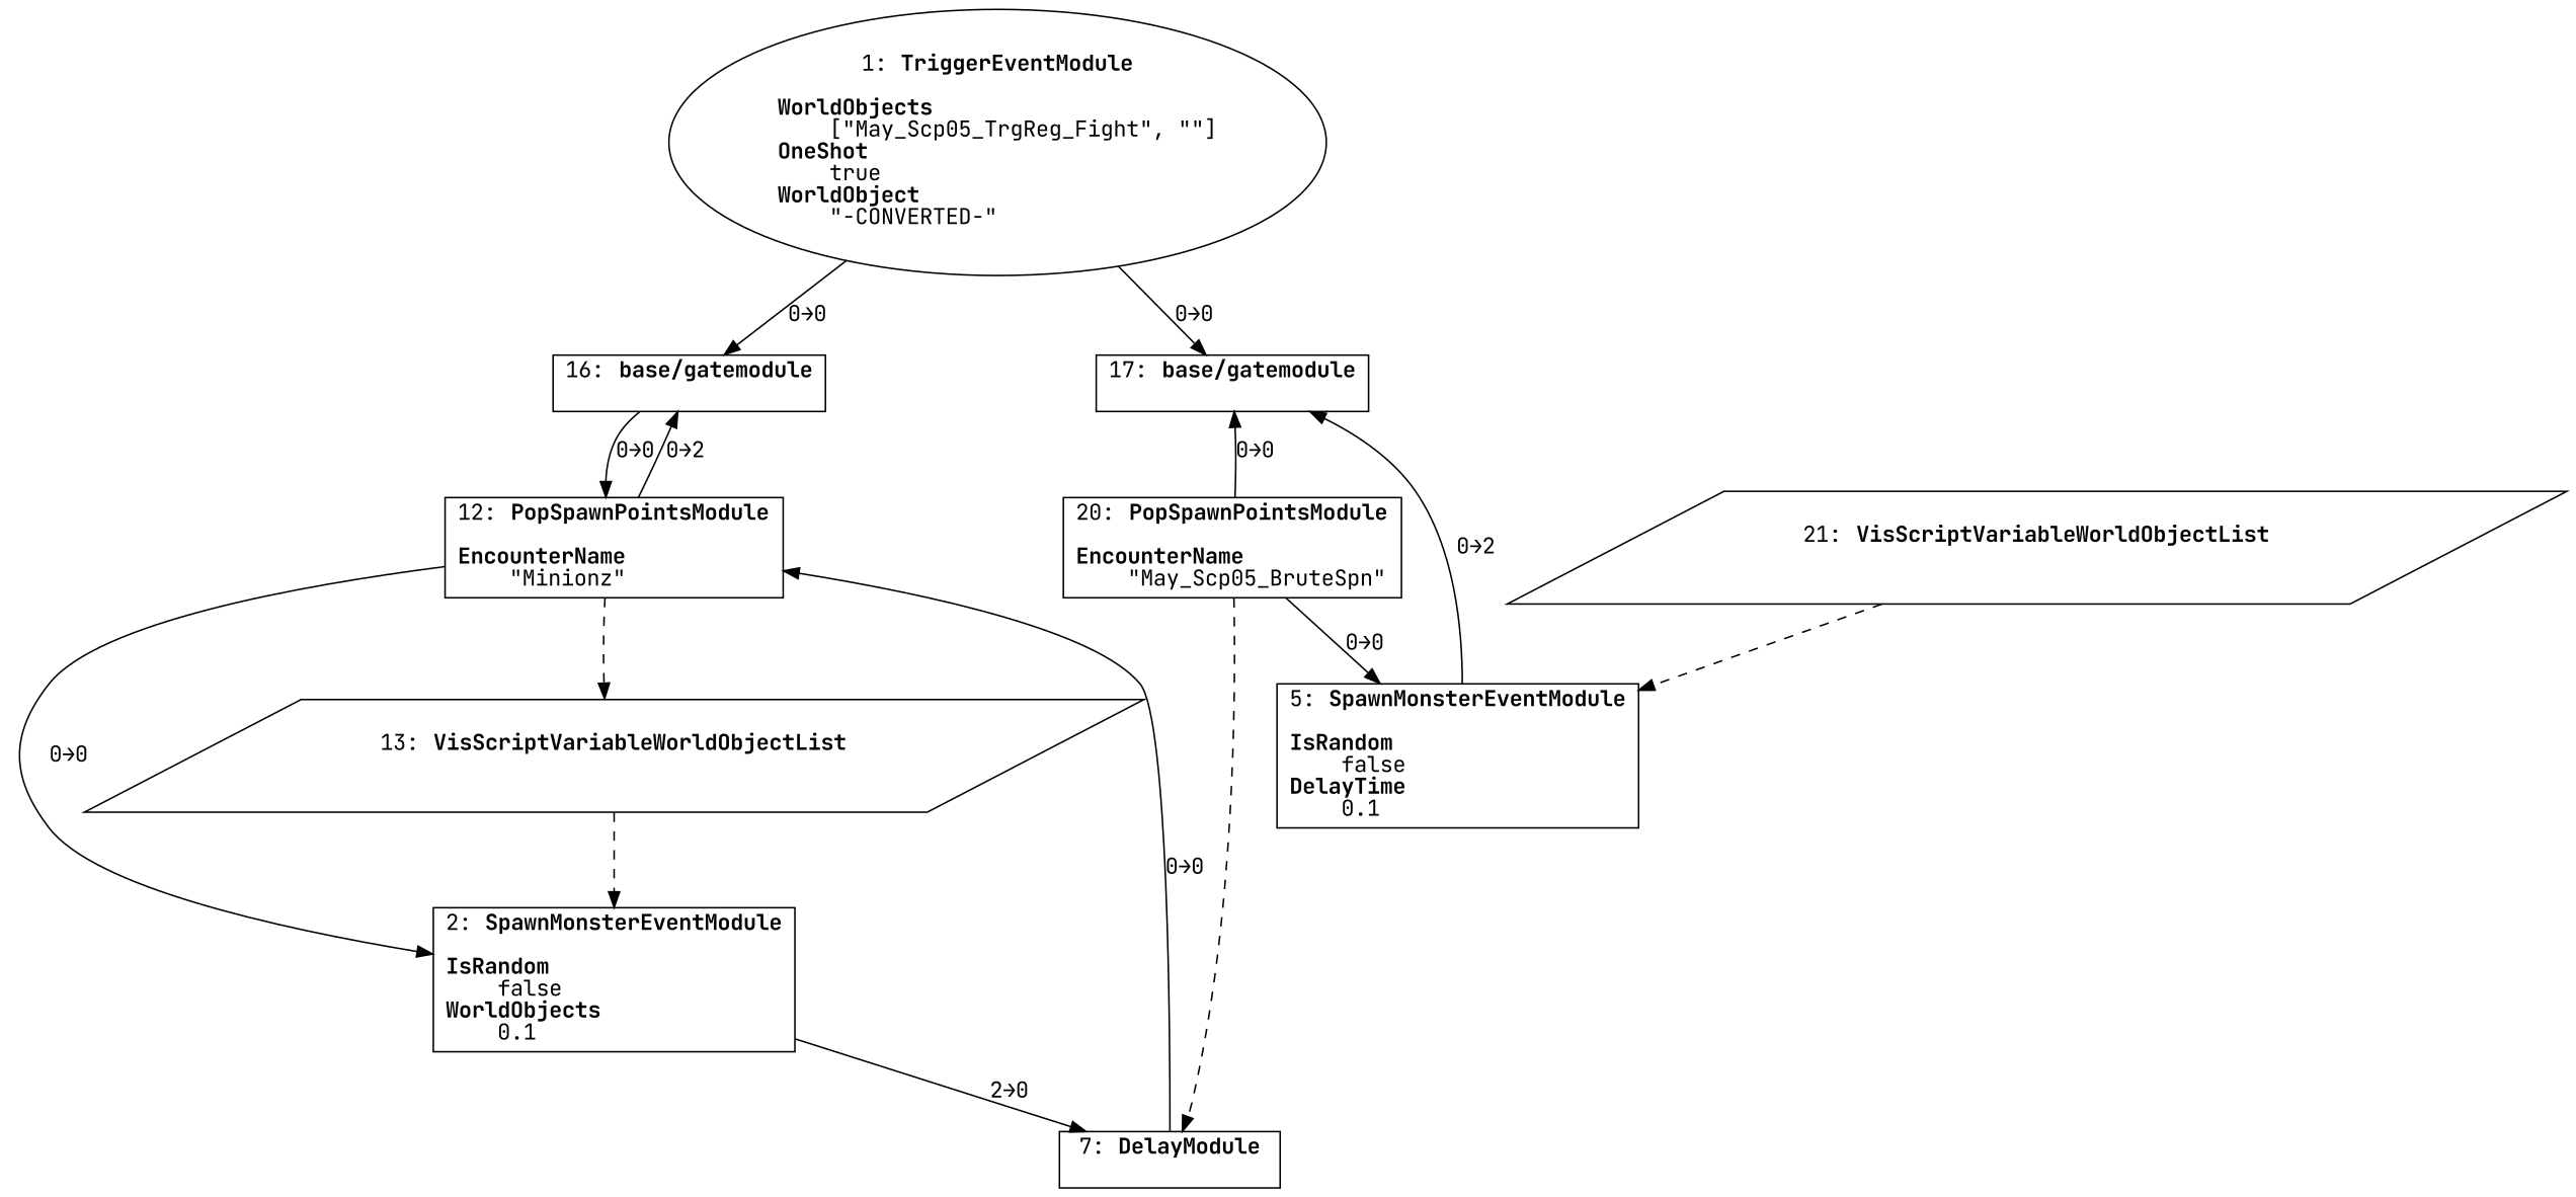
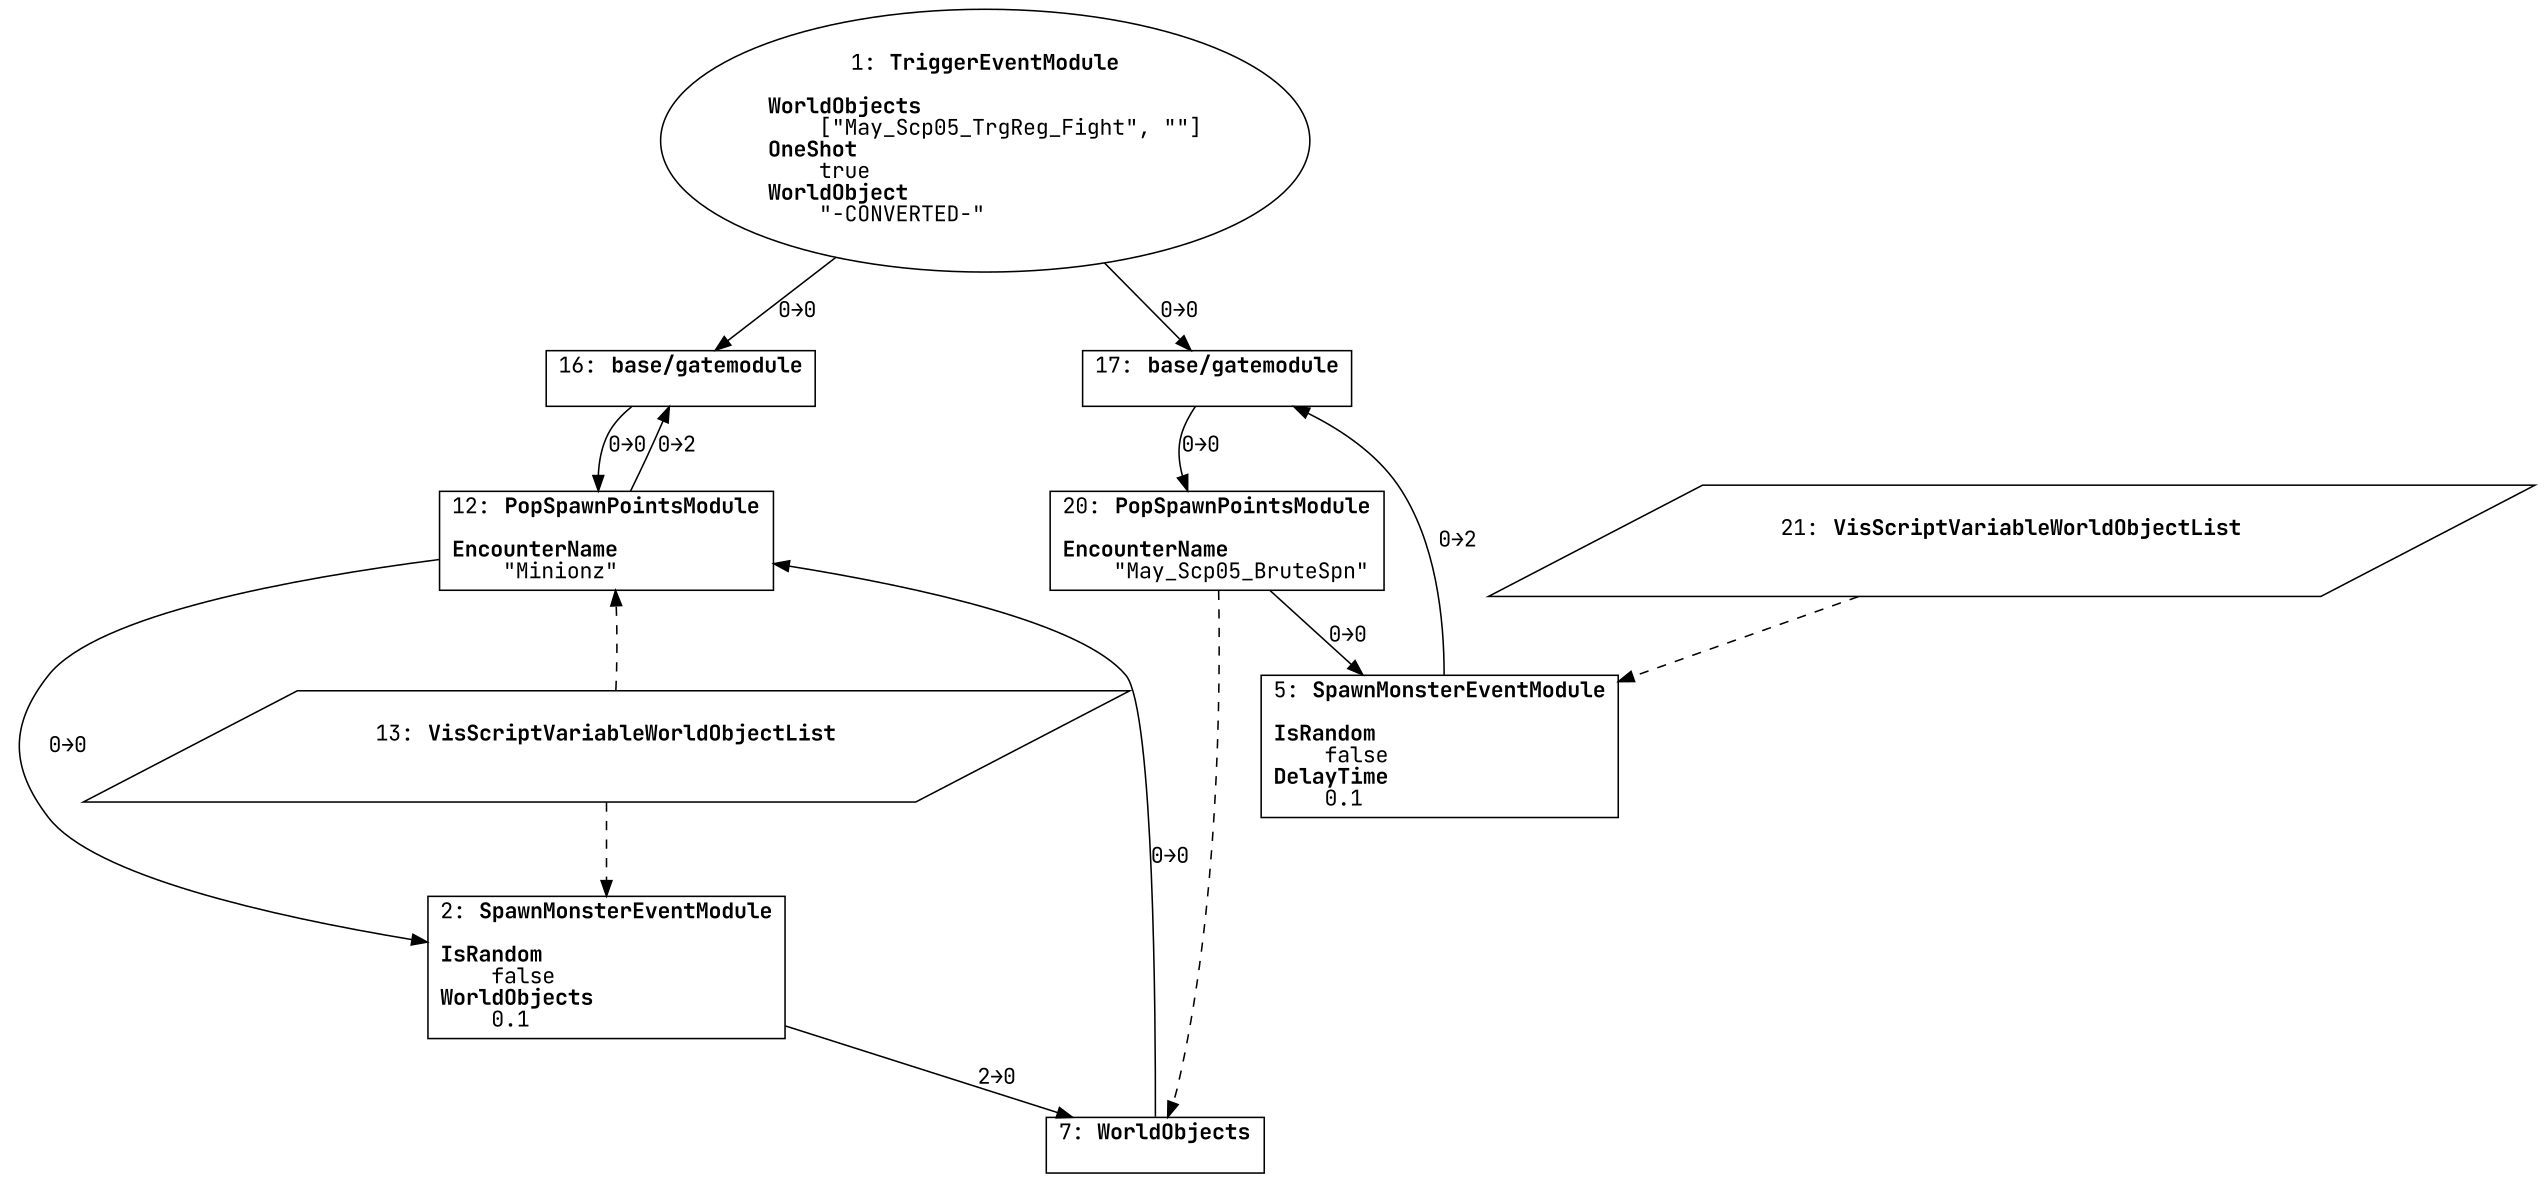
  digraph {
    fontname="JetBrains Mono"
    splines=spline
    node [fontname="JetBrains Mono" shape=box]
    edge [fontname="JetBrains Mono"]
    n1 [label=<1: <b>TriggerEventModule</b><br/><br/><b>WorldObjects</b><br align="left"/>    [&quot;May_Scp05_TrgReg_Fight&quot;, &quot;&quot;]<br align="left"/><b>OneShot</b><br align="left"/>    true<br align="left"/><b>WorldObject</b><br align="left"/>    &quot;-CONVERTED-&quot;<br align="left"/>> shape=oval]
    n2 [label=<16: <b>base/gatemodule</b><br/><br/>>]
    n3 [label=<17: <b>base/gatemodule</b><br/><br/>>]
    n4 [label=<12: <b>PopSpawnPointsModule</b><br/><br/><b>EncounterName</b><br align="left"/>    &quot;Minionz&quot;<br align="left"/>>]
    n5 [label=<20: <b>PopSpawnPointsModule</b><br/><br/><b>EncounterName</b><br align="left"/>    &quot;May_Scp05_BruteSpn&quot;<br align="left"/>>]
    n6 [label=<2: <b>SpawnMonsterEventModule</b><br/><br/><b>IsRandom</b><br align="left"/>    false<br align="left"/><b>WorldObjects</b><br align="left"/>    0.1<br align="left"/>>]
    n7 [label=<13: <b>VisScriptVariableWorldObjectList</b><br/><br/>> shape=parallelogram]
-   n8 [label=<7: <b>DelayModule</b><br/><br/>>]
+   n8 [label=<7: <b>WorldObjects</b><br/><br/>>]
    n9 [label=<5: <b>SpawnMonsterEventModule</b><br/><br/><b>IsRandom</b><br align="left"/>    false<br align="left"/><b>DelayTime</b><br align="left"/>    0.1<br align="left"/>>]
    n10 [label=<21: <b>VisScriptVariableWorldObjectList</b><br/><br/>> shape=parallelogram]
    n1 -> n2 [label="0→0"]
    n1 -> n3 [label="0→0"]
    n2 -> n4 [label="0→0"]
-   n5 -> n3 [label="0→0"]
+   n3 -> n5 [label="0→0"]
    n4 -> n2 [label="0→2"]
    n4 -> n6 [label="0→0"]
-   n4 -> n7 [style=dashed]
+   n7 -> n4 [style=dashed]
    n5 -> n8 [style=dashed]
    n5 -> n9 [label="0→0"]
    n6 -> n8 [label="2→0"]
    n7 -> n6 [style=dashed]
    n8 -> n4 [label="0→0"]
    n9 -> n3 [label="0→2"]
    n10 -> n9 [style=dashed]
  }
